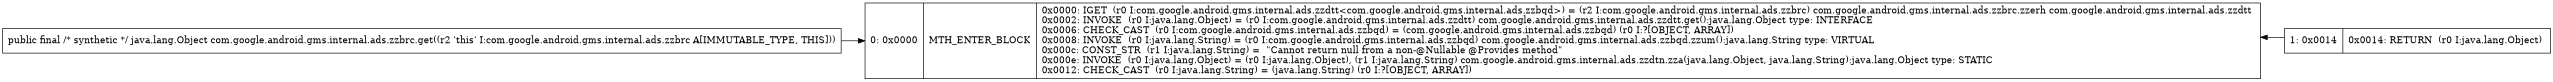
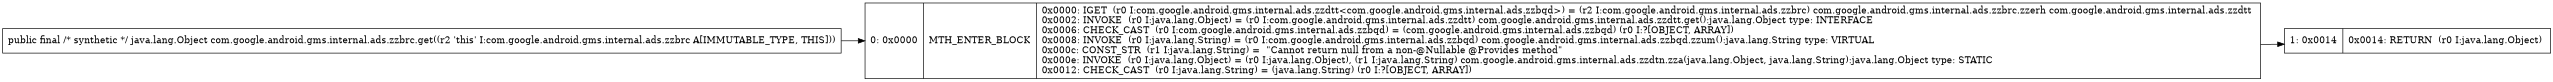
  digraph {
    rankdir=LR
    node [shape=record]
    n1 [label="{0\:\ 0x0000|MTH_ENTER_BLOCK\l|0x0000: IGET  (r0 I:com.google.android.gms.internal.ads.zzdtt\<com.google.android.gms.internal.ads.zzbqd\>) = (r2 I:com.google.android.gms.internal.ads.zzbrc) com.google.android.gms.internal.ads.zzbrc.zzerh com.google.android.gms.internal.ads.zzdtt \l0x0002: INVOKE  (r0 I:java.lang.Object) = (r0 I:com.google.android.gms.internal.ads.zzdtt) com.google.android.gms.internal.ads.zzdtt.get():java.lang.Object type: INTERFACE \l0x0006: CHECK_CAST  (r0 I:com.google.android.gms.internal.ads.zzbqd) = (com.google.android.gms.internal.ads.zzbqd) (r0 I:?[OBJECT, ARRAY]) \l0x0008: INVOKE  (r0 I:java.lang.String) = (r0 I:com.google.android.gms.internal.ads.zzbqd) com.google.android.gms.internal.ads.zzbqd.zzum():java.lang.String type: VIRTUAL \l0x000c: CONST_STR  (r1 I:java.lang.String) =  \"Cannot return null from a non\-@Nullable @Provides method\" \l0x000e: INVOKE  (r0 I:java.lang.Object) = (r0 I:java.lang.Object), (r1 I:java.lang.String) com.google.android.gms.internal.ads.zzdtn.zza(java.lang.Object, java.lang.String):java.lang.Object type: STATIC \l0x0012: CHECK_CAST  (r0 I:java.lang.String) = (java.lang.String) (r0 I:?[OBJECT, ARRAY]) \l}"]
    n2 [label="{1\:\ 0x0014|0x0014: RETURN  (r0 I:java.lang.Object) \l}"]
    n3 [label="{public final \/* synthetic *\/ java.lang.Object com.google.android.gms.internal.ads.zzbrc.get((r2 'this' I:com.google.android.gms.internal.ads.zzbrc A[IMMUTABLE_TYPE, THIS])) }"]
-   n2 -> n1
+   n1 -> n2
    n3 -> n1
  }
